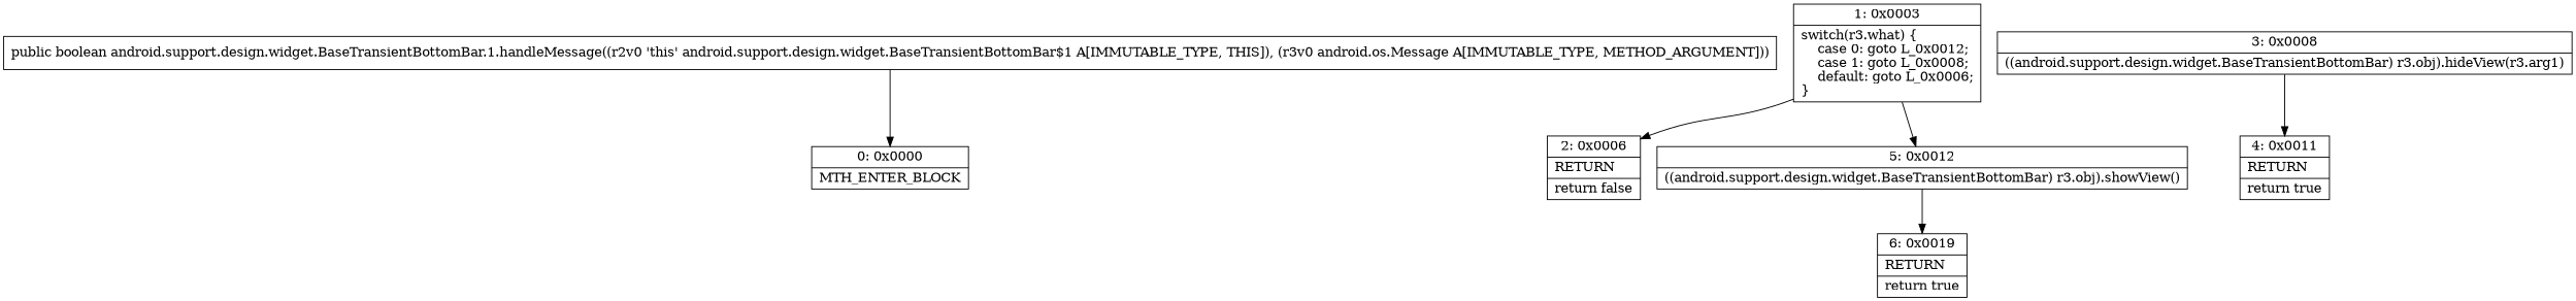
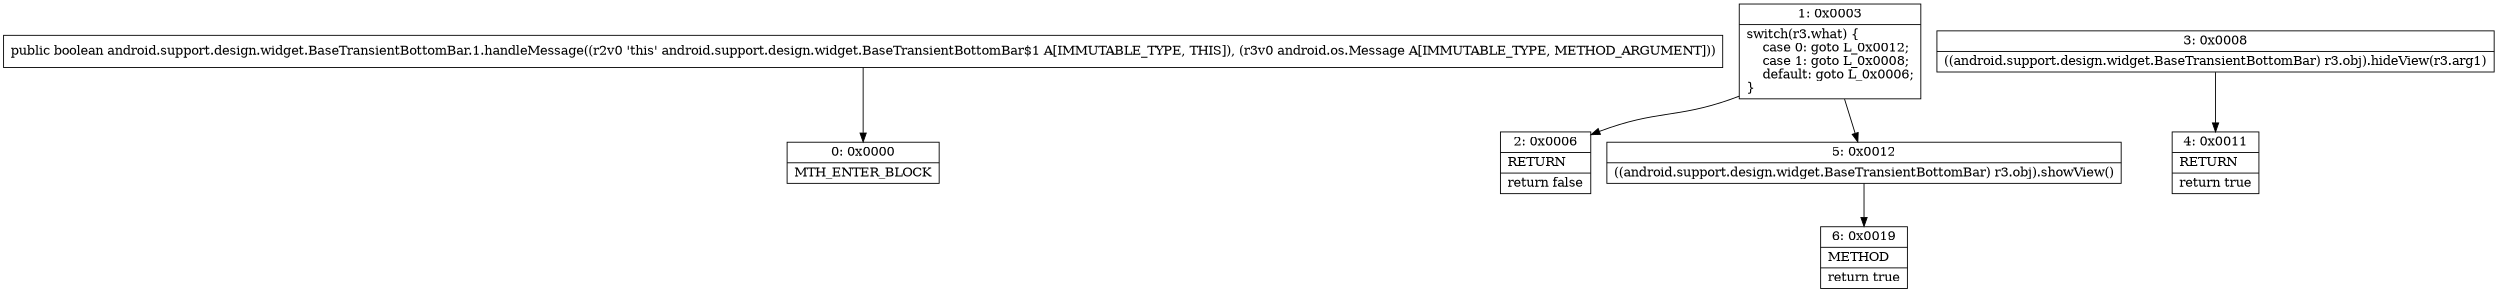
  digraph {
    node [shape=record]
    n1 [label="{0\:\ 0x0000|MTH_ENTER_BLOCK\l}"]
    n2 [label="{1\:\ 0x0003|switch(r3.what) \{\l    case 0: goto L_0x0012;\l    case 1: goto L_0x0008;\l    default: goto L_0x0006;\l\}\l}"]
    n3 [label="{2\:\ 0x0006|RETURN\l|return false\l}"]
    n4 [label="{5\:\ 0x0012|((android.support.design.widget.BaseTransientBottomBar) r3.obj).showView()\l}"]
    n5 [label="{3\:\ 0x0008|((android.support.design.widget.BaseTransientBottomBar) r3.obj).hideView(r3.arg1)\l}"]
    n6 [label="{4\:\ 0x0011|RETURN\l|return true\l}"]
-   n7 [label="{6\:\ 0x0019|RETURN\l|return true\l}"]
+   n7 [label="{6\:\ 0x0019|METHOD\l|return true\l}"]
    n8 [label="{public boolean android.support.design.widget.BaseTransientBottomBar.1.handleMessage((r2v0 'this' android.support.design.widget.BaseTransientBottomBar$1 A[IMMUTABLE_TYPE, THIS]), (r3v0 android.os.Message A[IMMUTABLE_TYPE, METHOD_ARGUMENT])) }"]
    n2 -> n3
    n2 -> n4
    n4 -> n7
    n5 -> n6
    n8 -> n1
  }
